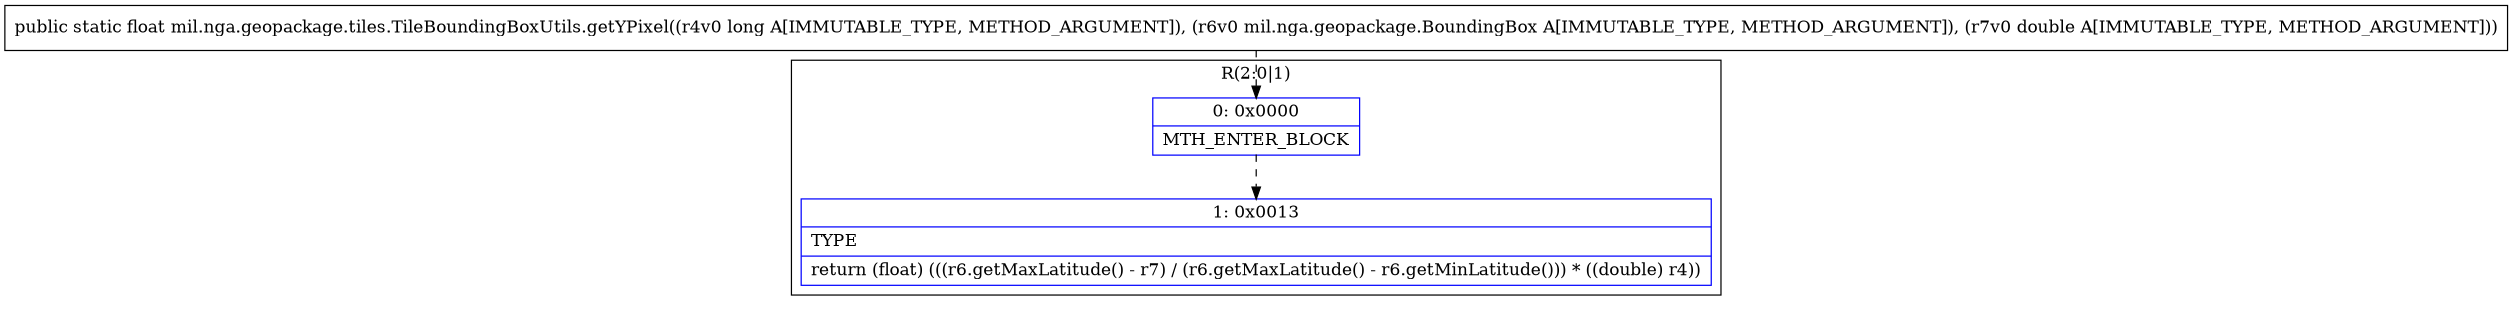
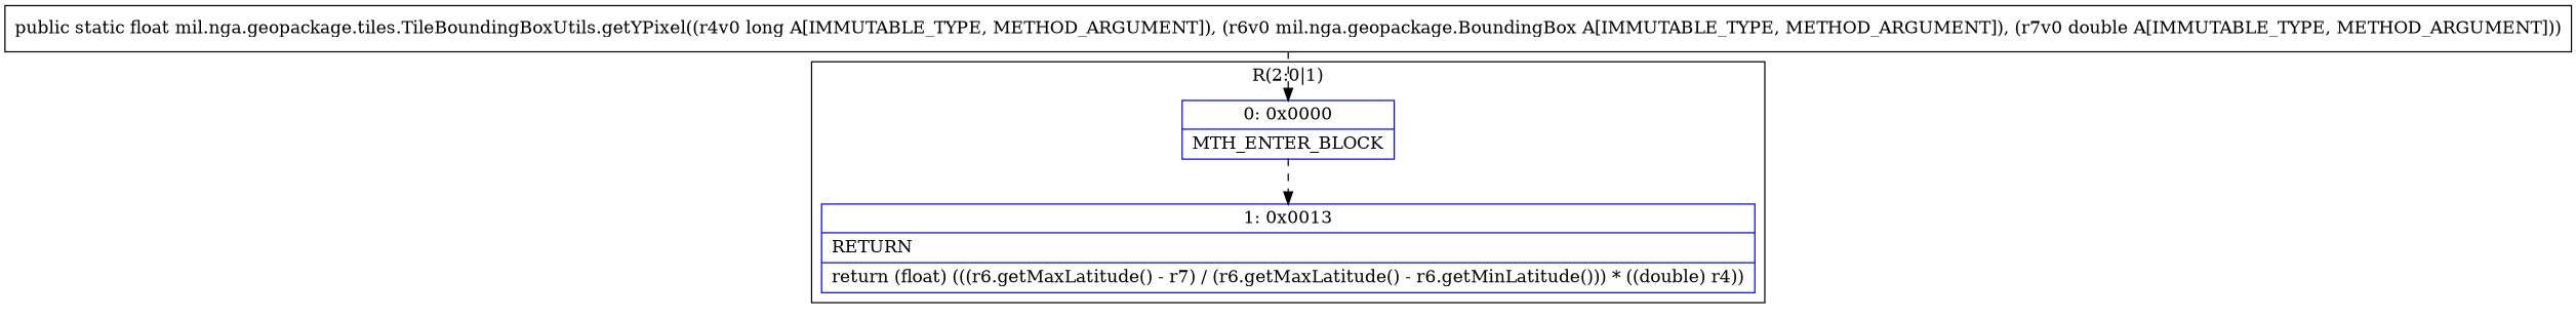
  digraph {
    node [color=blue shape=record]
    edge [style=dashed]
    n1 [label="{0\:\ 0x0000|MTH_ENTER_BLOCK\l}"]
-   n2 [label="{1\:\ 0x0013|TYPE\l|return (float) (((r6.getMaxLatitude() \- r7) \/ (r6.getMaxLatitude() \- r6.getMinLatitude())) * ((double) r4))\l}"]
+   n2 [label="{1\:\ 0x0013|RETURN\l|return (float) (((r6.getMaxLatitude() \- r7) \/ (r6.getMaxLatitude() \- r6.getMinLatitude())) * ((double) r4))\l}"]
    n3 [label="{public static float mil.nga.geopackage.tiles.TileBoundingBoxUtils.getYPixel((r4v0 long A[IMMUTABLE_TYPE, METHOD_ARGUMENT]), (r6v0 mil.nga.geopackage.BoundingBox A[IMMUTABLE_TYPE, METHOD_ARGUMENT]), (r7v0 double A[IMMUTABLE_TYPE, METHOD_ARGUMENT])) }" color=""]
    subgraph cluster_1 {
      label="R(2:0|1)"
      n1
      n2
    }
    n1 -> n2
    n3 -> n1
  }
